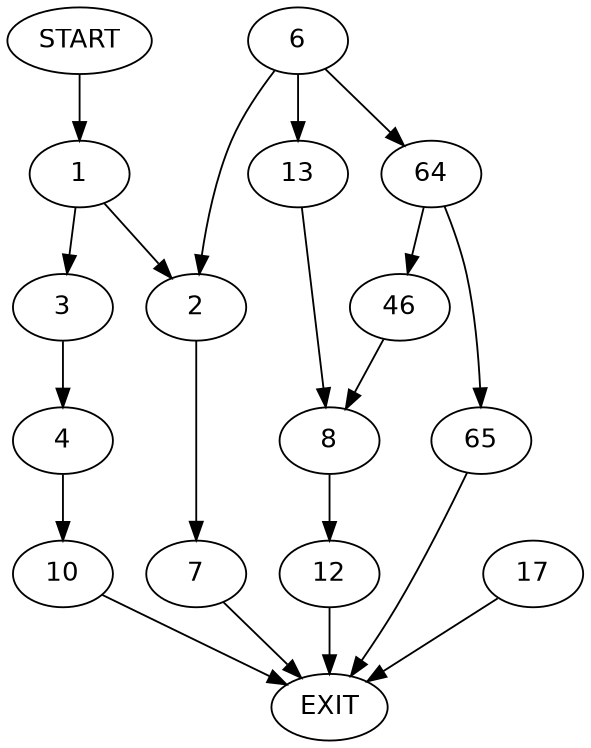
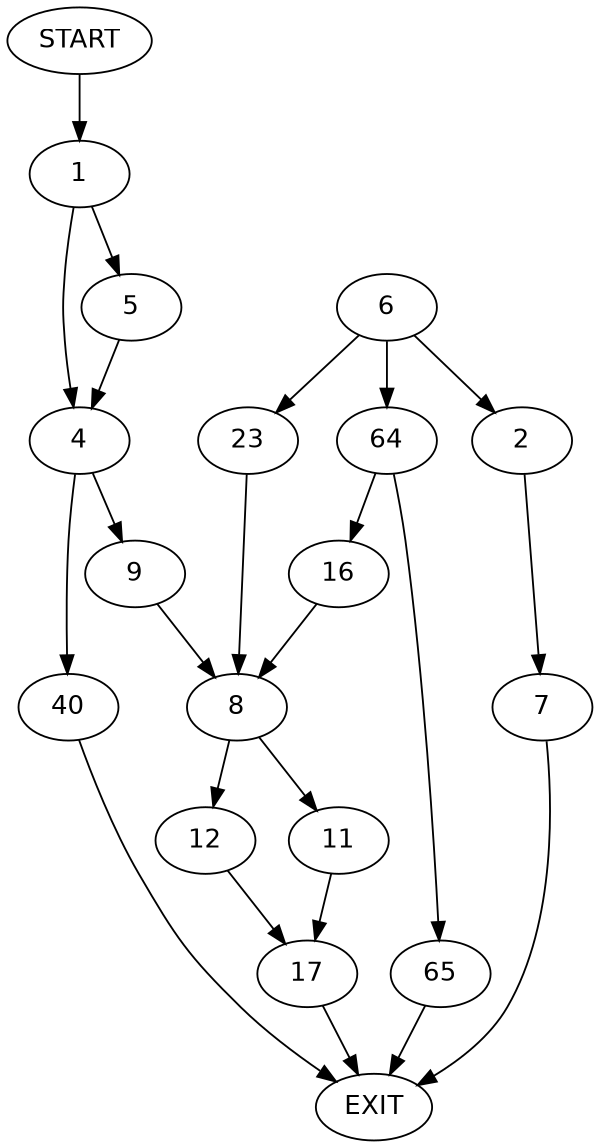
  digraph {
    fontname="DejaVu Sans"
    node [fontname="DejaVu Sans"]
    edge [fontname="DejaVu Sans"]
    n1 [label=START]
    1
    2
-   3
+   3 [label=5]
    n5 [label=EXIT]
    7
    4
    6
-   13
+   13 [label=23]
    n10 [label=64]
-   10
+   9
+   10 [label=40]
    8
+   11
    12
    n16 [label=65]
-   16 [label=46]
+   16
    17
    n1 -> 1
-   1 -> 2
+   1 -> 4
    1 -> 3
    2 -> 7
    3 -> 4
    7 -> n5
+   4 -> 9
    4 -> 10
    6 -> 2
    6 -> 13
    6 -> n10
    13 -> 8
    n10 -> n16
    n10 -> 16
+   9 -> 8
    10 -> n5
+   8 -> 11
    8 -> 12
-   12 -> n5
+   11 -> 17
+   12 -> 17
    n16 -> n5
    16 -> 8
    17 -> n5
  }
